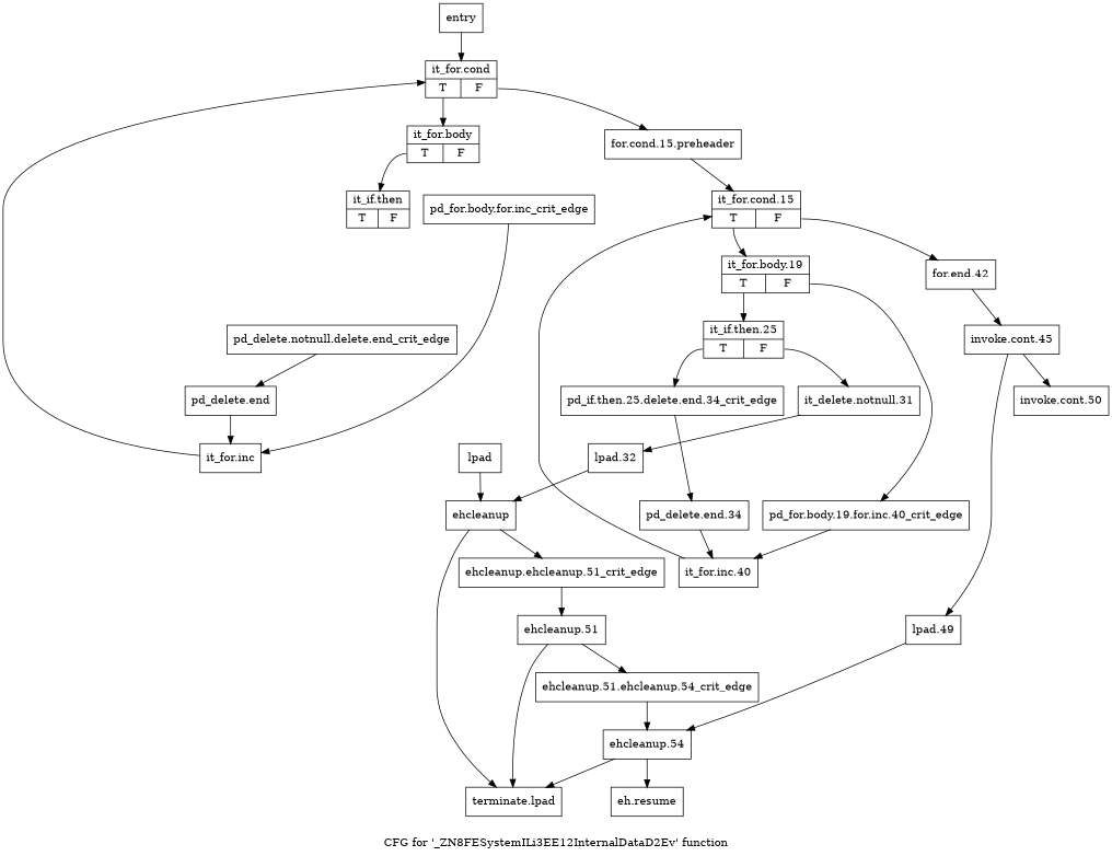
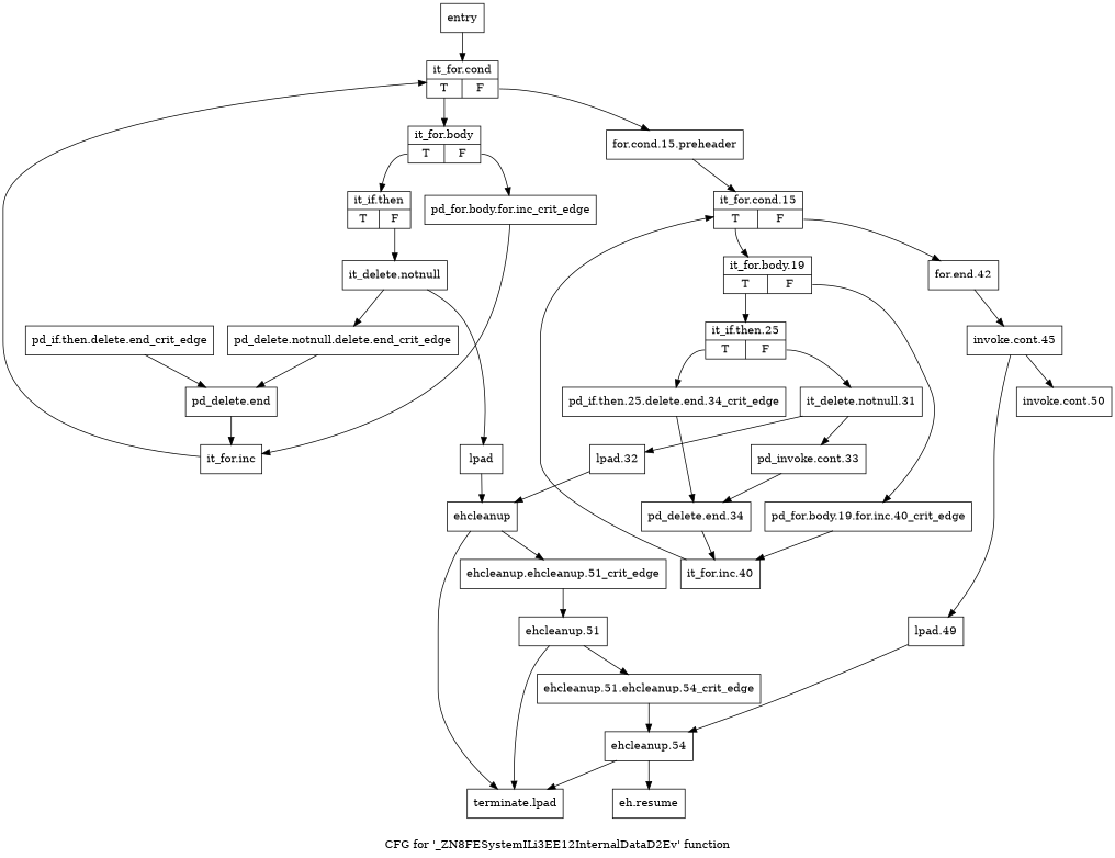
  digraph {
    fontname="DejaVu Serif"
    label="CFG for '_ZN8FESystemILi3EE12InternalDataD2Ev' function"
    node [fontname="DejaVu Serif" shape=record]
    edge [fontname="DejaVu Serif"]
    n1 [label="{entry}"]
    n2 [label="{it_for.cond|{<s0>T|<s1>F}}"]
    n3 [label="{it_for.body|{<s0>T|<s1>F}}"]
    n4 [label="{for.cond.15.preheader}"]
    n5 [label="{it_if.then|{<s0>T|<s1>F}}"]
    n6 [label="{pd_for.body.for.inc_crit_edge}"]
    n7 [label="{it_for.cond.15|{<s0>T|<s1>F}}"]
+   n8 [label="{it_delete.notnull}"]
    n9 [label="{it_for.inc}"]
    n10 [label="{it_for.body.19|{<s0>T|<s1>F}}"]
    n11 [label="{for.end.42}"]
    n12 [label="{it_if.then.25|{<s0>T|<s1>F}}"]
    n13 [label="{pd_for.body.19.for.inc.40_crit_edge}"]
    n14 [label="{invoke.cont.45}"]
+   n15 [label="{pd_if.then.delete.end_crit_edge}"]
    n16 [label="{pd_delete.end}"]
    n17 [label="{pd_delete.notnull.delete.end_crit_edge}"]
    n18 [label="{lpad}"]
    n19 [label="{ehcleanup}"]
    n20 [label="{ehcleanup.ehcleanup.51_crit_edge}"]
    n21 [label="{terminate.lpad}"]
    n22 [label="{ehcleanup.51}"]
    n23 [label="{pd_if.then.25.delete.end.34_crit_edge}"]
    n24 [label="{it_delete.notnull.31}"]
    n25 [label="{it_for.inc.40}"]
    n26 [label="{invoke.cont.50}"]
    n27 [label="{lpad.49}"]
    n28 [label="{pd_delete.end.34}"]
+   n29 [label="{pd_invoke.cont.33}"]
    n30 [label="{lpad.32}"]
    n31 [label="{ehcleanup.54}"]
    n32 [label="{ehcleanup.51.ehcleanup.54_crit_edge}"]
    n33 [label="{eh.resume}"]
    n1 -> n2
    n2 -> n3 [tailport=s0]
    n2 -> n4 [tailport=s1]
    n3 -> n5 [tailport=s0]
+   n3 -> n6 [tailport=s1]
    n4 -> n7
+   n5 -> n8 [tailport=s1]
    n6 -> n9
    n7 -> n10 [tailport=s0]
    n7 -> n11 [tailport=s1]
+   n8 -> n17
+   n8 -> n18
    n9 -> n2
    n10 -> n12 [tailport=s0]
    n10 -> n13 [tailport=s1]
    n11 -> n14
    n12 -> n23 [tailport=s0]
    n12 -> n24 [tailport=s1]
    n13 -> n25
    n14 -> n26
    n14 -> n27
+   n15 -> n16
    n16 -> n9
    n17 -> n16
    n18 -> n19
    n19 -> n20
    n19 -> n21
    n20 -> n22
    n22 -> n21
    n22 -> n32
    n23 -> n28
+   n24 -> n29
    n24 -> n30
    n25 -> n7
    n27 -> n31
    n28 -> n25
+   n29 -> n28
    n30 -> n19
    n31 -> n21
    n31 -> n33
    n32 -> n31
  }
